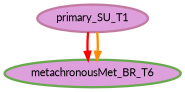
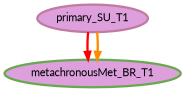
  digraph {
    node [fillcolor=plum fontname=Lato penwidth=3.0 shape=ellipse style=filled]
    edge [penwidth=3]
-   metachronousMet_BR_T1 [color="#6aa84fff" label=metachronousMet_BR_T6]
+   metachronousMet_BR_T1 [color="#6aa84fff"]
    primary_SU_T1 [color="#c27ba0ff"]
    primary_SU_T1 -> metachronousMet_BR_T1 [color=red]
    primary_SU_T1 -> metachronousMet_BR_T1 [color=darkorange]
  }
